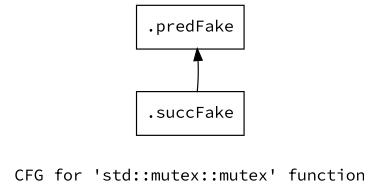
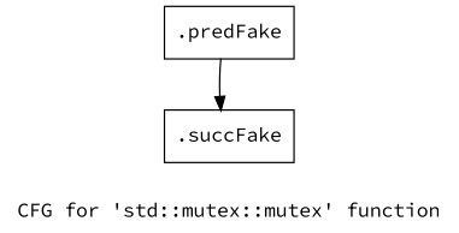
  digraph {
    label="CFG for 'std::mutex::mutex' function"
    fontname="Source Code Pro"
    node [shape=record fontname="Source Code Pro"]
    n1 [label="{.predFake}"]
    n2 [filename="/mnt/xilinx/Vitis_HLS/2021.2/tps/lnx64/gcc-6.2.0/lib/gcc/x86_64-pc-linux-gnu/6.2.0/../../../../include/c++/6.2.0/bits/std_mutex.h" label="{.succFake}" linenumber=94]
-   n2 -> n1 [execusionnum=16 filename="/mnt/xilinx/Vitis_HLS/2021.2/tps/lnx64/gcc-6.2.0/lib/gcc/x86_64-pc-linux-gnu/6.2.0/../../../../include/c++/6.2.0/bits/std_mutex.h" fontname="Source Code Pro"]
+   n1 -> n2 [execusionnum=16 filename="/mnt/xilinx/Vitis_HLS/2021.2/tps/lnx64/gcc-6.2.0/lib/gcc/x86_64-pc-linux-gnu/6.2.0/../../../../include/c++/6.2.0/bits/std_mutex.h" fontname="Source Code Pro"]
  }
